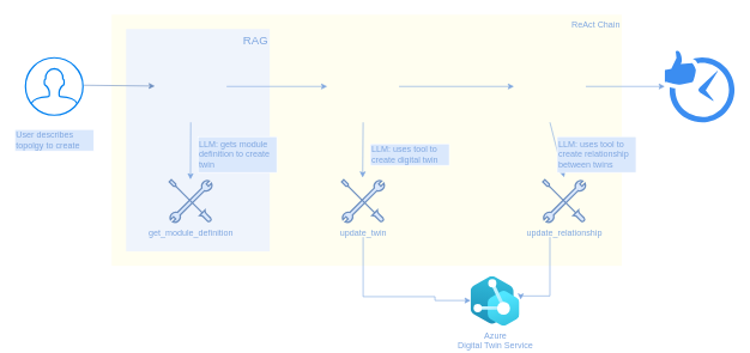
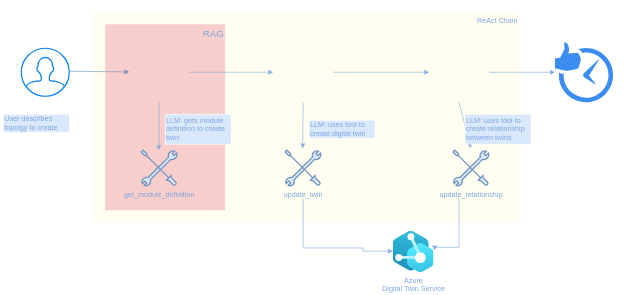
  <mxCell id="0" />
  <mxCell id="1" parent="0" />
  <mxCell id="2" value="ReAct Chain" style="rounded=0;whiteSpace=wrap;html=1;fillColor=#FFFEF0;strokeColor=none;fontColor=#7EA6E0;verticalAlign=top;align=right;" vertex="1" parent="1"><mxGeometry x="155" y="20" width="710" height="350" as="geometry" /></mxCell>
- <mxCell id="3" value="&lt;font style=&quot;font-size: 16px;&quot;&gt;RAG&lt;/font&gt;" style="rounded=0;whiteSpace=wrap;html=1;fillColor=#EFF4FC;strokeColor=none;horizontal=1;verticalAlign=top;align=right;fontColor=#7EA6E0;" vertex="1" parent="1"><mxGeometry x="175" y="40" width="200" height="310" as="geometry" /></mxCell>
+ <mxCell id="3" value="&lt;font style=&quot;font-size: 16px;&quot;&gt;RAG&lt;/font&gt;" style="rounded=0;whiteSpace=wrap;html=1;fillColor=#f8cecc;strokeColor=none;horizontal=1;verticalAlign=top;align=right;fontColor=#7EA6E0;" vertex="1" parent="1"><mxGeometry x="175" y="40" width="200" height="310" as="geometry" /></mxCell>
  <mxCell id="4" value="get_module_definition" style="html=1;verticalLabelPosition=bottom;align=center;labelBackgroundColor=none;verticalAlign=top;strokeWidth=2;strokeColor=#6c8ebf;shadow=0;dashed=0;shape=mxgraph.ios7.icons.tools;pointerEvents=1;fillColor=#dae8fc;fontColor=#7EA6E0;" vertex="1" parent="1"><mxGeometry x="235" y="250" width="60" height="60" as="geometry" /></mxCell>
  <mxCell id="5" value="" style="shape=image;html=1;verticalAlign=top;verticalLabelPosition=bottom;labelBackgroundColor=#ffffff;imageAspect=0;aspect=fixed;image=https://cdn1.iconfinder.com/data/icons/unicons-line-vol-1/24/brain-128.png;strokeWidth=0;" vertex="1" parent="1"><mxGeometry x="215" y="70" width="100" height="100" as="geometry" /></mxCell>
  <mxCell id="6" value="" style="html=1;verticalLabelPosition=bottom;align=center;labelBackgroundColor=#ffffff;verticalAlign=top;strokeWidth=2;strokeColor=#0080F0;shadow=0;dashed=0;shape=mxgraph.ios7.icons.user;" vertex="1" parent="1"><mxGeometry x="35" y="80" width="80" height="80" as="geometry" /></mxCell>
  <mxCell id="7" value="" style="endArrow=classic;html=1;rounded=0;exitX=1.017;exitY=0.479;exitDx=0;exitDy=0;exitPerimeter=0;fillColor=#dae8fc;strokeColor=#6c8ebf;" edge="1" parent="1" source="6" target="5"><mxGeometry width="50" height="50" relative="1" as="geometry"><mxPoint x="545" y="360" as="sourcePoint" /><mxPoint x="595" y="310" as="targetPoint" /></mxGeometry></mxCell>
  <mxCell id="8" value="" style="endArrow=classic;html=1;rounded=0;exitX=1;exitY=0.5;exitDx=0;exitDy=0;entryX=0;entryY=0.5;entryDx=0;entryDy=0;strokeColor=#7EA6E0;" edge="1" parent="1" source="5" target="9"><mxGeometry width="50" height="50" relative="1" as="geometry"><mxPoint x="465" y="140" as="sourcePoint" /><mxPoint x="475" y="120" as="targetPoint" /></mxGeometry></mxCell>
  <mxCell id="9" value="" style="shape=image;html=1;verticalAlign=top;verticalLabelPosition=bottom;labelBackgroundColor=#ffffff;imageAspect=0;aspect=fixed;image=https://cdn1.iconfinder.com/data/icons/unicons-line-vol-1/24/brain-128.png;strokeWidth=0;" vertex="1" parent="1"><mxGeometry x="455" y="70" width="100" height="100" as="geometry" /></mxCell>
  <mxCell id="10" value="update_twin" style="html=1;verticalLabelPosition=bottom;align=center;labelBackgroundColor=none;verticalAlign=top;strokeWidth=2;strokeColor=#6c8ebf;shadow=0;dashed=0;shape=mxgraph.ios7.icons.tools;pointerEvents=1;fillColor=#dae8fc;fontColor=#7EA6E0;" vertex="1" parent="1"><mxGeometry x="475" y="250" width="60" height="60" as="geometry" /></mxCell>
  <mxCell id="11" value="Azure&lt;br&gt;Digital Twin Service" style="image;aspect=fixed;html=1;points=[];align=center;fontSize=12;image=img/lib/azure2/internet_of_things/Digital_Twins.svg;fontColor=#7EA6E0;" vertex="1" parent="1"><mxGeometry x="655" y="385" width="68" height="69" as="geometry" /></mxCell>
  <mxCell id="12" value="" style="endArrow=classic;html=1;rounded=0;exitX=0.5;exitY=1;exitDx=0;exitDy=0;entryX=0.489;entryY=-0.05;entryDx=0;entryDy=0;entryPerimeter=0;strokeColor=#7EA6E0;" edge="1" parent="1" source="9" target="10"><mxGeometry width="50" height="50" relative="1" as="geometry"><mxPoint x="475" y="290" as="sourcePoint" /><mxPoint x="525" y="240" as="targetPoint" /></mxGeometry></mxCell>
  <mxCell id="13" value="" style="endArrow=classic;html=1;rounded=0;exitX=0.5;exitY=1;exitDx=0;exitDy=0;entryX=0.494;entryY=-0.006;entryDx=0;entryDy=0;entryPerimeter=0;strokeColor=#7EA6E0;" edge="1" parent="1" source="5" target="4"><mxGeometry width="50" height="50" relative="1" as="geometry"><mxPoint x="475" y="290" as="sourcePoint" /><mxPoint x="525" y="240" as="targetPoint" /></mxGeometry></mxCell>
  <mxCell id="14" value="" style="endArrow=classic;html=1;rounded=0;entryX=-0.005;entryY=0.483;entryDx=0;entryDy=0;entryPerimeter=0;edgeStyle=orthogonalEdgeStyle;strokeColor=#7EA6E0;" edge="1" parent="1" target="11"><mxGeometry width="50" height="50" relative="1" as="geometry"><mxPoint x="505" y="330" as="sourcePoint" /><mxPoint x="525" y="320" as="targetPoint" /><Array as="points"><mxPoint x="505" y="413" /><mxPoint x="605" y="413" /></Array></mxGeometry></mxCell>
  <mxCell id="15" value="" style="shape=image;html=1;verticalAlign=top;verticalLabelPosition=bottom;labelBackgroundColor=#ffffff;imageAspect=0;aspect=fixed;image=https://cdn1.iconfinder.com/data/icons/unicons-line-vol-1/24/brain-128.png;strokeWidth=0;" vertex="1" parent="1"><mxGeometry x="715" y="70" width="100" height="100" as="geometry" /></mxCell>
  <mxCell id="16" value="" style="endArrow=classic;html=1;rounded=0;entryX=0;entryY=0.5;entryDx=0;entryDy=0;exitX=1;exitY=0.5;exitDx=0;exitDy=0;strokeColor=#7EA6E0;" edge="1" parent="1" source="9" target="15"><mxGeometry width="50" height="50" relative="1" as="geometry"><mxPoint x="475" y="210" as="sourcePoint" /><mxPoint x="525" y="160" as="targetPoint" /></mxGeometry></mxCell>
  <mxCell id="17" value="update_relationship" style="html=1;verticalLabelPosition=bottom;align=center;labelBackgroundColor=none;verticalAlign=top;strokeWidth=2;strokeColor=#6c8ebf;shadow=0;dashed=0;shape=mxgraph.ios7.icons.tools;pointerEvents=1;fillColor=#dae8fc;fontColor=#7EA6E0;" vertex="1" parent="1"><mxGeometry x="755" y="250" width="60" height="60" as="geometry" /></mxCell>
  <mxCell id="18" value="" style="endArrow=classic;html=1;rounded=0;exitX=0.5;exitY=1;exitDx=0;exitDy=0;entryX=0.494;entryY=-0.056;entryDx=0;entryDy=0;entryPerimeter=0;strokeColor=#7EA6E0;" edge="1" parent="1" source="15" target="17"><mxGeometry width="50" height="50" relative="1" as="geometry"><mxPoint x="685" y="250" as="sourcePoint" /><mxPoint x="735" y="200" as="targetPoint" /></mxGeometry></mxCell>
  <mxCell id="19" value="" style="endArrow=classic;html=1;rounded=0;entryX=1.02;entryY=0.464;entryDx=0;entryDy=0;entryPerimeter=0;edgeStyle=orthogonalEdgeStyle;strokeColor=#7EA6E0;" edge="1" parent="1" target="11"><mxGeometry width="50" height="50" relative="1" as="geometry"><mxPoint x="765" y="330" as="sourcePoint" /><mxPoint x="695" y="320" as="targetPoint" /><Array as="points"><mxPoint x="765" y="412" /></Array></mxGeometry></mxCell>
  <mxCell id="20" value="" style="sketch=0;html=1;aspect=fixed;strokeColor=none;shadow=0;fillColor=#3B8DF1;verticalAlign=top;labelPosition=center;verticalLabelPosition=bottom;shape=mxgraph.gcp2.social_media_time" vertex="1" parent="1"><mxGeometry x="925" y="70" width="97" height="100" as="geometry" /></mxCell>
  <mxCell id="21" value="" style="endArrow=classic;html=1;rounded=0;exitX=1;exitY=0.5;exitDx=0;exitDy=0;strokeColor=#7EA6E0;" edge="1" parent="1" source="15" target="20"><mxGeometry width="50" height="50" relative="1" as="geometry"><mxPoint x="855" y="210" as="sourcePoint" /><mxPoint x="905" y="160" as="targetPoint" /></mxGeometry></mxCell>
- <mxCell id="22" value="User describes topolgy to create" style="text;html=1;align=left;verticalAlign=middle;whiteSpace=wrap;rounded=0;fillColor=#dae8fc;strokeColor=#FFFFFF;fontColor=#7EA6E0;" vertex="1" parent="1"><mxGeometry x="20" y="180" width="110" height="30" as="geometry" /></mxCell>
+ <mxCell id="22" value="User describes topolgy to create" style="text;html=1;align=left;verticalAlign=middle;whiteSpace=wrap;rounded=0;fillColor=#dae8fc;strokeColor=#FFFFFF;fontColor=#7EA6E0;" vertex="1" parent="1"><mxGeometry x="5" y="190" width="110" height="30" as="geometry" /></mxCell>
  <mxCell id="23" value="LLM: gets module definition to create twin&amp;nbsp;" style="text;html=1;align=left;verticalAlign=middle;whiteSpace=wrap;rounded=0;strokeColor=#FFFFFF;fillColor=#dae8fc;fontColor=#7EA6E0;" vertex="1" parent="1"><mxGeometry x="275" y="190" width="110" height="50" as="geometry" /></mxCell>
  <mxCell id="24" value="LLM: uses tool to create digital twin" style="text;html=1;align=left;verticalAlign=middle;whiteSpace=wrap;rounded=0;strokeColor=#FFFFFF;fillColor=#dae8fc;fontColor=#7EA6E0;" vertex="1" parent="1"><mxGeometry x="515" y="200" width="110" height="30" as="geometry" /></mxCell>
  <mxCell id="25" value="LLM: uses tool to create relationship between twins" style="text;html=1;align=left;verticalAlign=middle;whiteSpace=wrap;rounded=0;strokeColor=#FFFFFF;fillColor=#dae8fc;fontColor=#7EA6E0;" vertex="1" parent="1"><mxGeometry x="775" y="190" width="110" height="50" as="geometry" /></mxCell>
